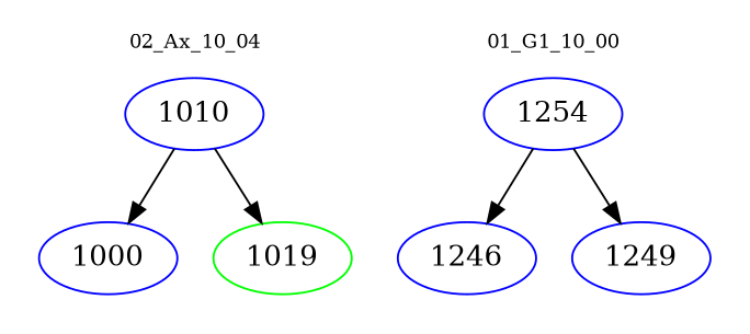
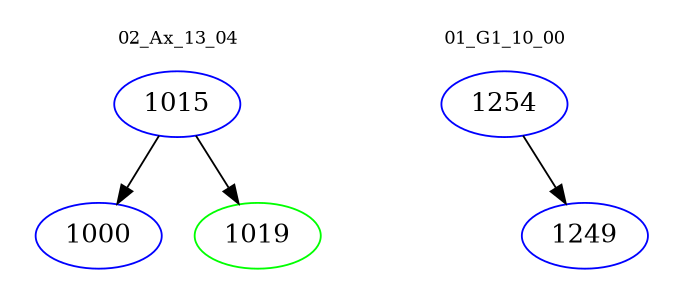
  digraph {
    node [color=blue]
    edge [color=black]
-   n1 [label=1010]
+   n1 [label=1015]
    n2 [label=1000]
    n3 [color=green label=1019]
    n4 [label=1254]
-   n5 [label=1246]
    n6 [label=1249]
    subgraph cluster_1 {
      color=white
      fontsize=10
-     label="02_Ax_10_04"
+     label="02_Ax_13_04"
      n1
      n2
      n3
    }
    subgraph cluster_2 {
      color=white
      fontsize=10
      label="01_G1_10_00"
      n4
-     n5
      n6
    }
    n1 -> n2
    n1 -> n3
-   n4 -> n5
    n4 -> n6
  }
